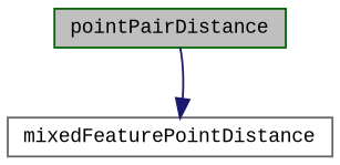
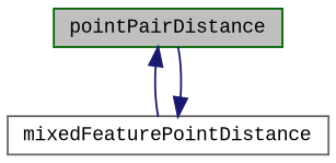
  digraph {
    rankdir=TB
    fontname="Liberation Mono"
    node [fontname="Liberation Mono" fontsize=10 shape=record]
    edge [color=midnightblue dir=back fontname="Liberation Mono" fontsize=10 labelfontname=FreeSans labelfontsize=10 style=solid]
    n1 [color=darkgreen fillcolor=grey75 fontcolor=black height=0.2 label=pointPairDistance style=filled width=0.4]
    n2 [color=gray40 height=0.2 label=mixedFeaturePointDistance width=0.4]
+   n1 -> n2
    n2 -> n1
  }
